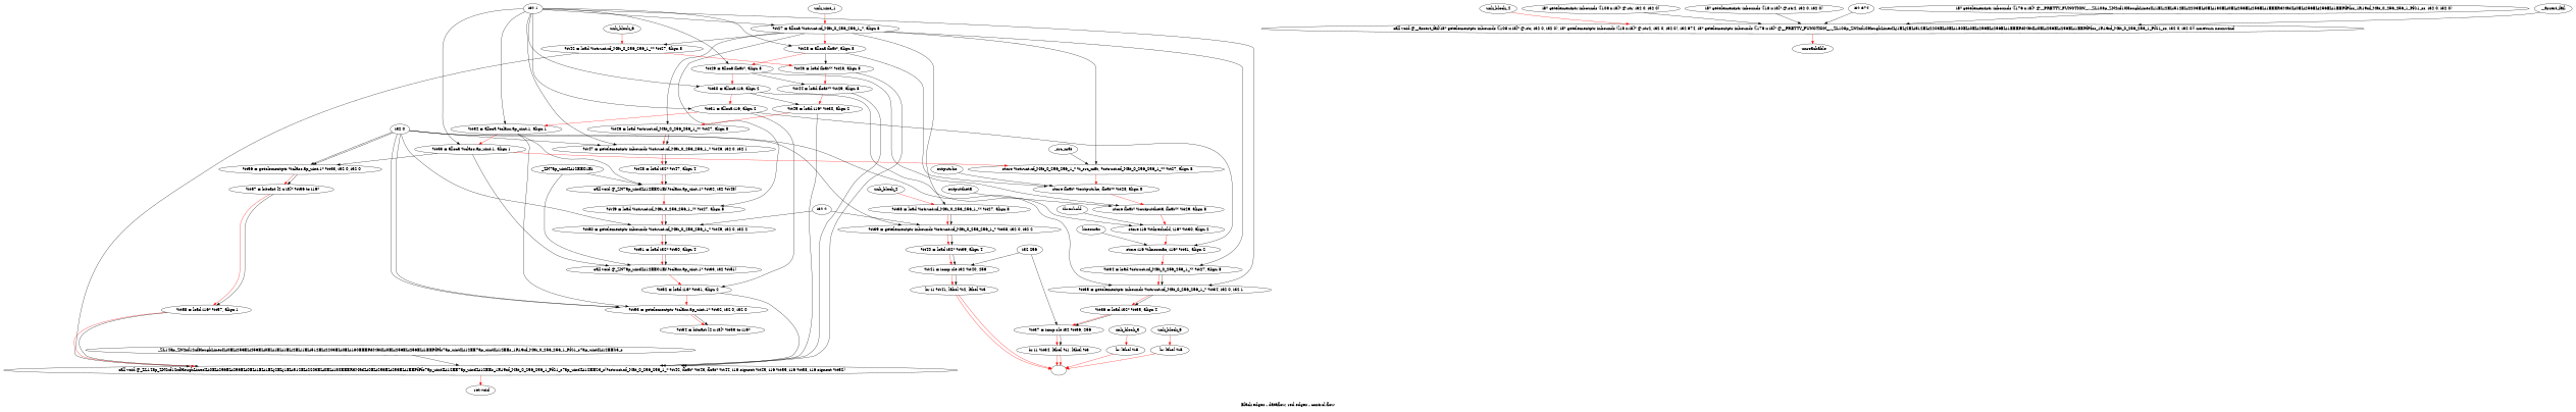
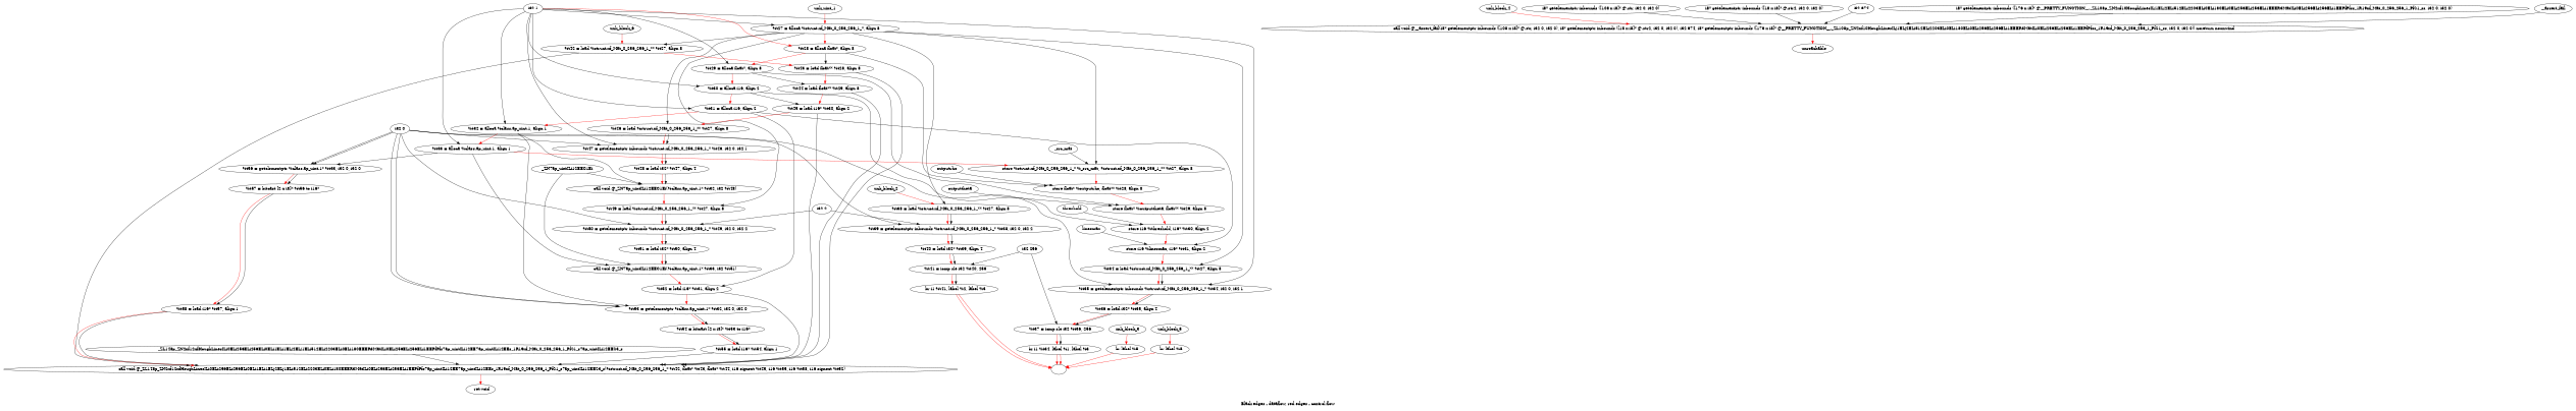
  digraph {
    compound=true
    label="Black edges - dataflow, red edges - control flow"
    n1 [label="  %t27 = alloca %struct.xf_Mat_0_256_256_1_*, align 8"]
    n2 [label="  %t28 = alloca float*, align 8"]
    n3 [label="  store %struct.xf_Mat_0_256_256_1_* %_src_mat, %struct.xf_Mat_0_256_256_1_** %t27, align 8"]
    n4 [label="  %t34 = load %struct.xf_Mat_0_256_256_1_** %t27, align 8"]
    n5 [label="  %t38 = load %struct.xf_Mat_0_256_256_1_** %t27, align 8"]
    n6 [label="  %t42 = load %struct.xf_Mat_0_256_256_1_** %t27, align 8"]
    n7 [label="  %t46 = load %struct.xf_Mat_0_256_256_1_** %t27, align 8"]
    n8 [label="  %t49 = load %struct.xf_Mat_0_256_256_1_** %t27, align 8"]
    n9 [label="  %t29 = alloca float*, align 8"]
    n10 [label="  store float* %outputrho, float** %t28, align 8"]
    n11 [label="  %t43 = load float** %t28, align 8"]
    n12 [label="  %t35 = getelementptr inbounds %struct.xf_Mat_0_256_256_1_* %t34, i32 0, i32 1"]
    n13 [label="  %t39 = getelementptr inbounds %struct.xf_Mat_0_256_256_1_* %t38, i32 0, i32 2"]
    n14 [label="  call void @_ZL148p_ZN2xf12xfHoughLinesILi0ELi256ELi256ELi0ELi1ELi1ELj2ELj1ELi512ELi2203ELi0ELi180EEER3MatILi0ELi256ELi256ELi1EEPfPfs7ap_uintILi12EE7ap_uintILi12EEs_1R19xf_Mat_0_256_256_1_PfS1_s7ap_uintILi12EES3_s(%struct.xf_Mat_0_256_256_1_* %t42, float* %t43, float* %t44, i16 signext %t45, i16 %t55, i16 %t58, i16 signext %t52)"]
    n15 [label="  %t47 = getelementptr inbounds %struct.xf_Mat_0_256_256_1_* %t46, i32 0, i32 1"]
    n16 [label="  %t50 = getelementptr inbounds %struct.xf_Mat_0_256_256_1_* %t49, i32 0, i32 2"]
    n17 [label="  %t30 = alloca i16, align 2"]
    n18 [label="  store float* %outputtheta, float** %t29, align 8"]
    n19 [label="  %t44 = load float** %t29, align 8"]
    n20 [label="  %t31 = alloca i16, align 2"]
    n21 [label="  store i16 %threshold, i16* %t30, align 2"]
    n22 [label="  %t45 = load i16* %t30, align 2"]
    n23 [label="  %t32 = alloca %class.ap_uint.1, align 1"]
    n24 [label="  store i16 %linesmax, i16* %t31, align 2"]
    n25 [label="  %t52 = load i16* %t31, align 2"]
    n26 [label="  %t33 = alloca %class.ap_uint.1, align 1"]
    n27 [label="  call void @_ZN7ap_uintILi12EEC1Ei(%class.ap_uint.1* %t32, i32 %t48)"]
    n28 [label="  %t53 = getelementptr %class.ap_uint.1* %t32, i32 0, i32 0"]
    n29 [label="  call void @_ZN7ap_uintILi12EEC1Ei(%class.ap_uint.1* %t33, i32 %t51)"]
    n30 [label="  %t56 = getelementptr %class.ap_uint.1* %t33, i32 0, i32 0"]
    n31 [label="  %t54 = bitcast [2 x i8]* %t53 to i16*"]
    n32 [label="  %t57 = bitcast [2 x i8]* %t56 to i16*"]
    n33 [label="  %t36 = load i32* %t35, align 4"]
    n34 [label="  %t37 = icmp sle i32 %t36, 256"]
    n35 [label="br i1 %t34, label %1, label %3"]
    ""
    n37 [label=unk_uint_1]
    "i32 1"
    n39 [label="  %t48 = load i32* %t47, align 4"]
    _src_mat
    outputrho
    outputtheta
    threshold
    linesmax
    "i32 0"
    n46 [label="  %t40 = load i32* %t39, align 4"]
    n47 [label="  %t51 = load i32* %t50, align 4"]
    "i32 256"
    n49 [label="  %t41 = icmp sle i32 %t40, 256"]
    n50 [label="  br i1 %t41, label %2, label %3"]
    unk_block_2
    "i32 2"
    n53 [label="  br label %5"]
    unk_block_3
    n55 [label="  call void @__assert_fail(i8* getelementptr inbounds ([108 x i8]* @.str, i32 0, i32 0), i8* getelementptr inbounds ([18 x i8]* @.str2, i32 0, i32 0), i32 674, i8* getelementptr inbounds ([176 x i8]* @__PRETTY_FUNCTION__._ZL108p_ZN2xf10HoughLinesILj1ELj2ELi512ELi2203ELi0ELi180ELi0ELi256ELi256ELi1EEER3MatILi0ELi256ELi256ELi1EEPfPfss_1R19xf_Mat_0_256_256_1_PfS1_ss, i32 0, i32 0)) noreturn nounwind"]
    n56 [label="  unreachable"]
    unk_block_4
    "i8* getelementptr inbounds ([108 x i8]* @.str, i32 0, i32 0)"
    "i8* getelementptr inbounds ([18 x i8]* @.str2, i32 0, i32 0)"
    "i32 674"
    "i8* getelementptr inbounds ([176 x i8]* @__PRETTY_FUNCTION__._ZL108p_ZN2xf10HoughLinesILj1ELj2ELi512ELi2203ELi0ELi180ELi0ELi256ELi256ELi1EEER3MatILi0ELi256ELi256ELi1EEPfPfss_1R19xf_Mat_0_256_256_1_PfS1_ss, i32 0, i32 0)"
    __assert_fail
    n63 [label="  br label %5"]
    unk_block_5
    n65 [label="  ret void"]
+   n66 [label="  %t55 = load i16* %t54, align 1"]
    n67 [label="  %t58 = load i16* %t57, align 1"]
    unk_block_6
    _ZN7ap_uintILi12EEC1Ei
    _ZL148p_ZN2xf12xfHoughLinesILi0ELi256ELi256ELi0ELi1ELi1ELj2ELj1ELi512ELi2203ELi0ELi180EEER3MatILi0ELi256ELi256ELi1EEPfPfs7ap_uintILi12EE7ap_uintILi12EEs_1R19xf_Mat_0_256_256_1_PfS1_s7ap_uintILi12EES3_s
    n1 -> n2 [color=red weight=2]
    n1 -> n3
    n1 -> n4
    n1 -> n5
    n1 -> n6
    n1 -> n7
    n1 -> n8
    n2 -> n9 [color=red weight=2]
    n2 -> n10
    n2 -> n11
    n3 -> n10 [color=red weight=2]
    n4 -> n12 [color=red weight=2]
    n4 -> n12
    n5 -> n13 [color=red weight=2]
    n5 -> n13
    n6 -> n11 [color=red weight=2]
    n6 -> n14
    n7 -> n15 [color=red weight=2]
    n7 -> n15
    n8 -> n16 [color=red weight=2]
    n8 -> n16
    n9 -> n17 [color=red weight=2]
    n9 -> n18
    n9 -> n19
    n10 -> n18 [color=red weight=2]
    n11 -> n14
    n11 -> n19 [color=red weight=2]
    n12 -> n33 [color=red weight=2]
    n12 -> n33
    n13 -> n46 [color=red weight=2]
    n13 -> n46
    n14 -> n65 [color=red weight=2]
    n15 -> n39 [color=red weight=2]
    n15 -> n39
    n16 -> n47 [color=red weight=2]
    n16 -> n47
    n17 -> n20 [color=red weight=2]
    n17 -> n21
    n17 -> n22
    n18 -> n21 [color=red weight=2]
    n19 -> n14
    n19 -> n22 [color=red weight=2]
    n20 -> n23 [color=red weight=2]
    n20 -> n24
    n20 -> n25
    n21 -> n24 [color=red weight=2]
    n22 -> n7 [color=red weight=2]
    n22 -> n14
    n23 -> n26 [color=red weight=2]
    n23 -> n27
    n23 -> n28
    n24 -> n4 [color=red weight=2]
    n25 -> n14
    n25 -> n28 [color=red weight=2]
    n26 -> n3 [color=red weight=2]
    n26 -> n29
    n26 -> n30
    n27 -> n8 [color=red weight=2]
    n28 -> n31 [color=red weight=2]
    n28 -> n31
    n29 -> n25 [color=red weight=2]
    n30 -> n32 [color=red weight=2]
    n30 -> n32
+   n31 -> n66 [color=red weight=2]
+   n31 -> n66
    n32 -> n67 [color=red weight=2]
    n32 -> n67
    n33 -> n34 [color=red weight=2]
    n33 -> n34
    n34 -> n35 [color=red weight=2]
    n34 -> n35
    n35 -> "" [color=red]
    n35 -> "" [color=red]
    n37 -> n1 [color=red]
    "i32 1" -> n1
-   "i32 1" -> n2
+   "i32 1" -> n2 [color=red]
    "i32 1" -> n9
    "i32 1" -> n12
    "i32 1" -> n15
    "i32 1" -> n17
    "i32 1" -> n20
    "i32 1" -> n23
    "i32 1" -> n26
    n39 -> n27 [color=red weight=2]
    n39 -> n27
    _src_mat -> n3
    outputrho -> n10
    outputtheta -> n18
    threshold -> n21
    linesmax -> n24
    "i32 0" -> n12
    "i32 0" -> n13
    "i32 0" -> n15
    "i32 0" -> n16
    "i32 0" -> n28
    "i32 0" -> n28
    "i32 0" -> n30
    "i32 0" -> n30
    n46 -> n49 [color=red weight=2]
    n46 -> n49
    n47 -> n29 [color=red weight=2]
    n47 -> n29
    "i32 256" -> n34
    "i32 256" -> n49
    n49 -> n50 [color=red weight=2]
    n49 -> n50
    n50 -> "" [color=red]
    n50 -> "" [color=red]
    unk_block_2 -> n5 [color=red]
    "i32 2" -> n13
    "i32 2" -> n16
    n53 -> "" [color=red]
    unk_block_3 -> n53 [color=red]
    n55 -> n56 [color=red weight=2]
    unk_block_4 -> n55 [color=red]
    "i8* getelementptr inbounds ([108 x i8]* @.str, i32 0, i32 0)" -> n55
    "i8* getelementptr inbounds ([18 x i8]* @.str2, i32 0, i32 0)" -> n55
    "i32 674" -> n55
    "i8* getelementptr inbounds ([176 x i8]* @__PRETTY_FUNCTION__._ZL108p_ZN2xf10HoughLinesILj1ELj2ELi512ELi2203ELi0ELi180ELi0ELi256ELi256ELi1EEER3MatILi0ELi256ELi256ELi1EEPfPfss_1R19xf_Mat_0_256_256_1_PfS1_ss, i32 0, i32 0)" -> n55
    __assert_fail -> n55
    n63 -> "" [color=red]
    unk_block_5 -> n63 [color=red]
+   n66 -> n14
    n67 -> n14 [color=red weight=2]
    n67 -> n14
    unk_block_6 -> n6 [color=red]
    _ZN7ap_uintILi12EEC1Ei -> n27
    _ZN7ap_uintILi12EEC1Ei -> n29
    _ZL148p_ZN2xf12xfHoughLinesILi0ELi256ELi256ELi0ELi1ELi1ELj2ELj1ELi512ELi2203ELi0ELi180EEER3MatILi0ELi256ELi256ELi1EEPfPfs7ap_uintILi12EE7ap_uintILi12EEs_1R19xf_Mat_0_256_256_1_PfS1_s7ap_uintILi12EES3_s -> n14
  }
